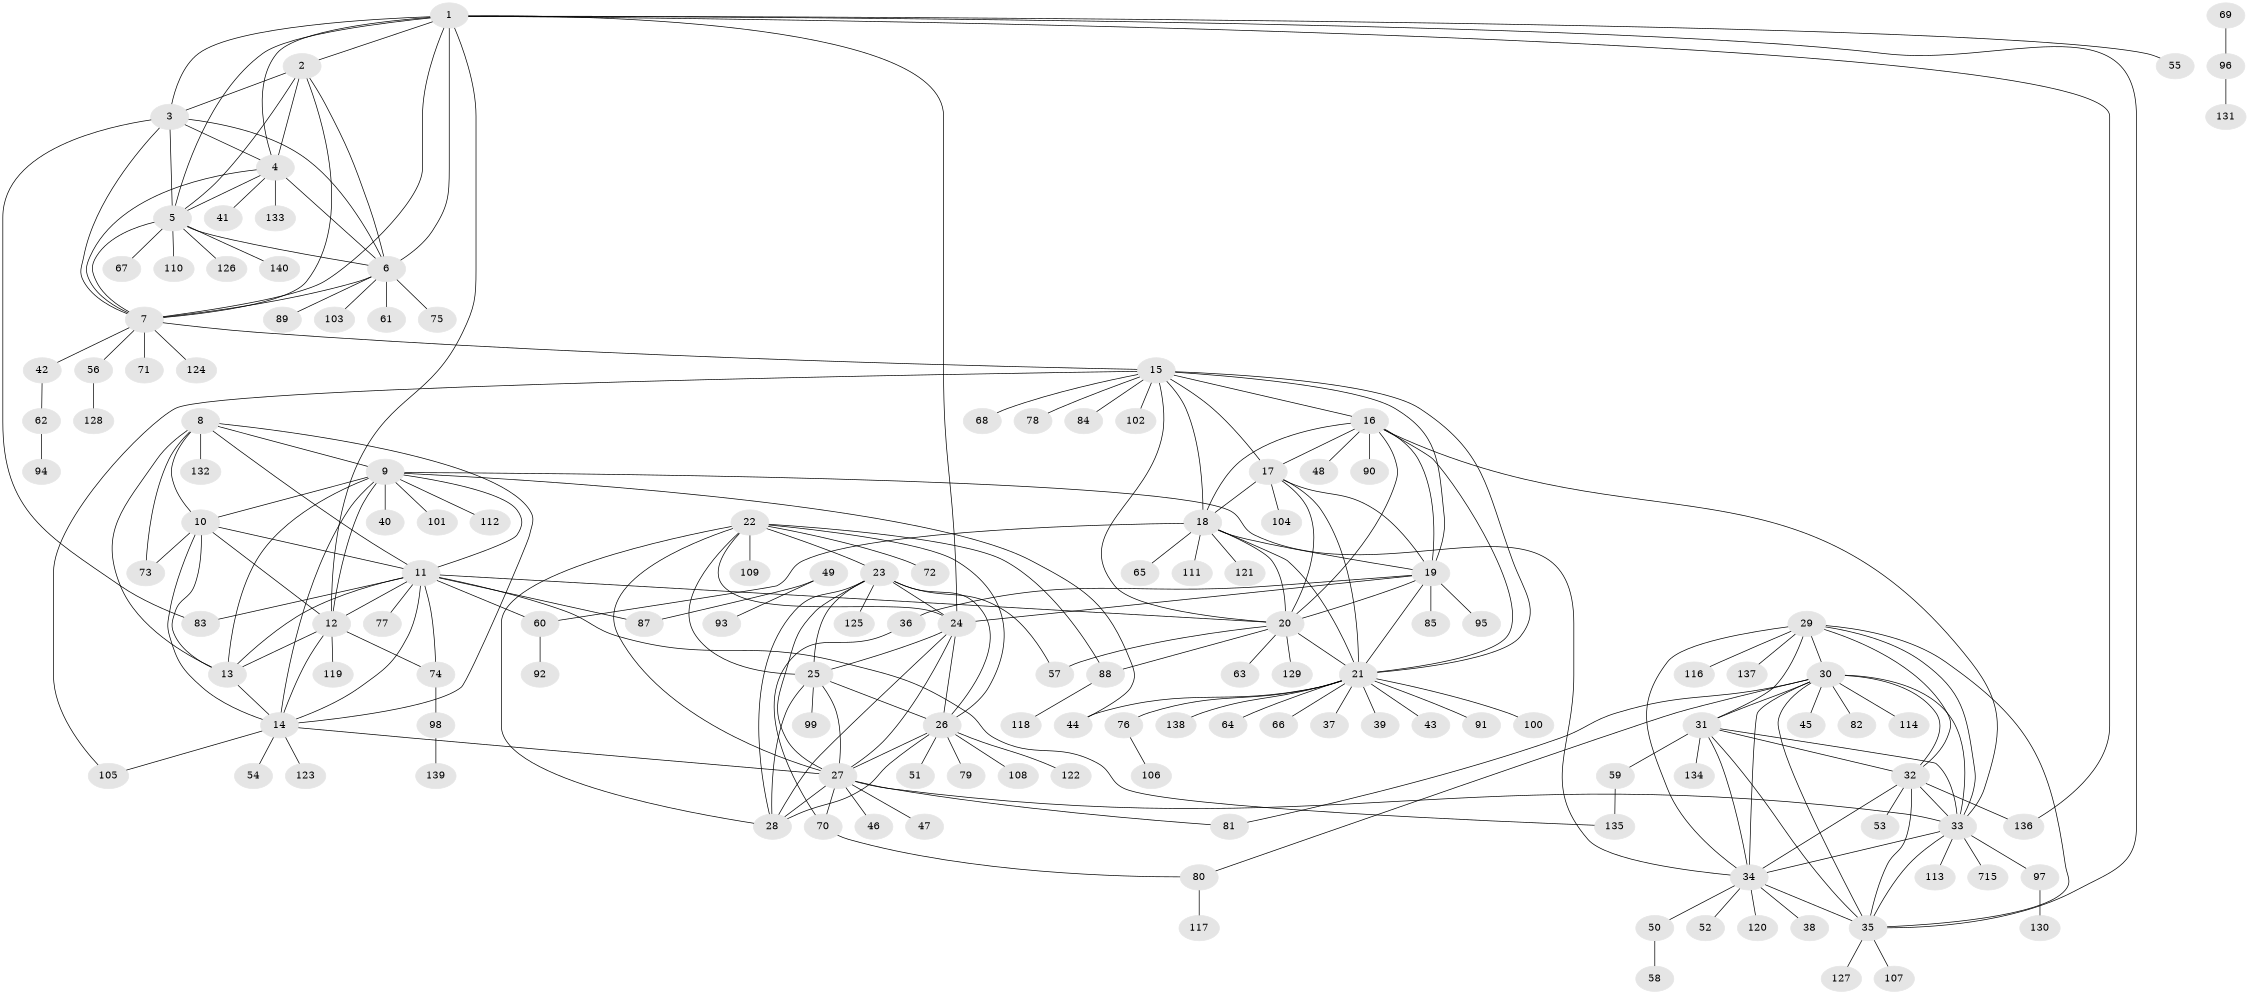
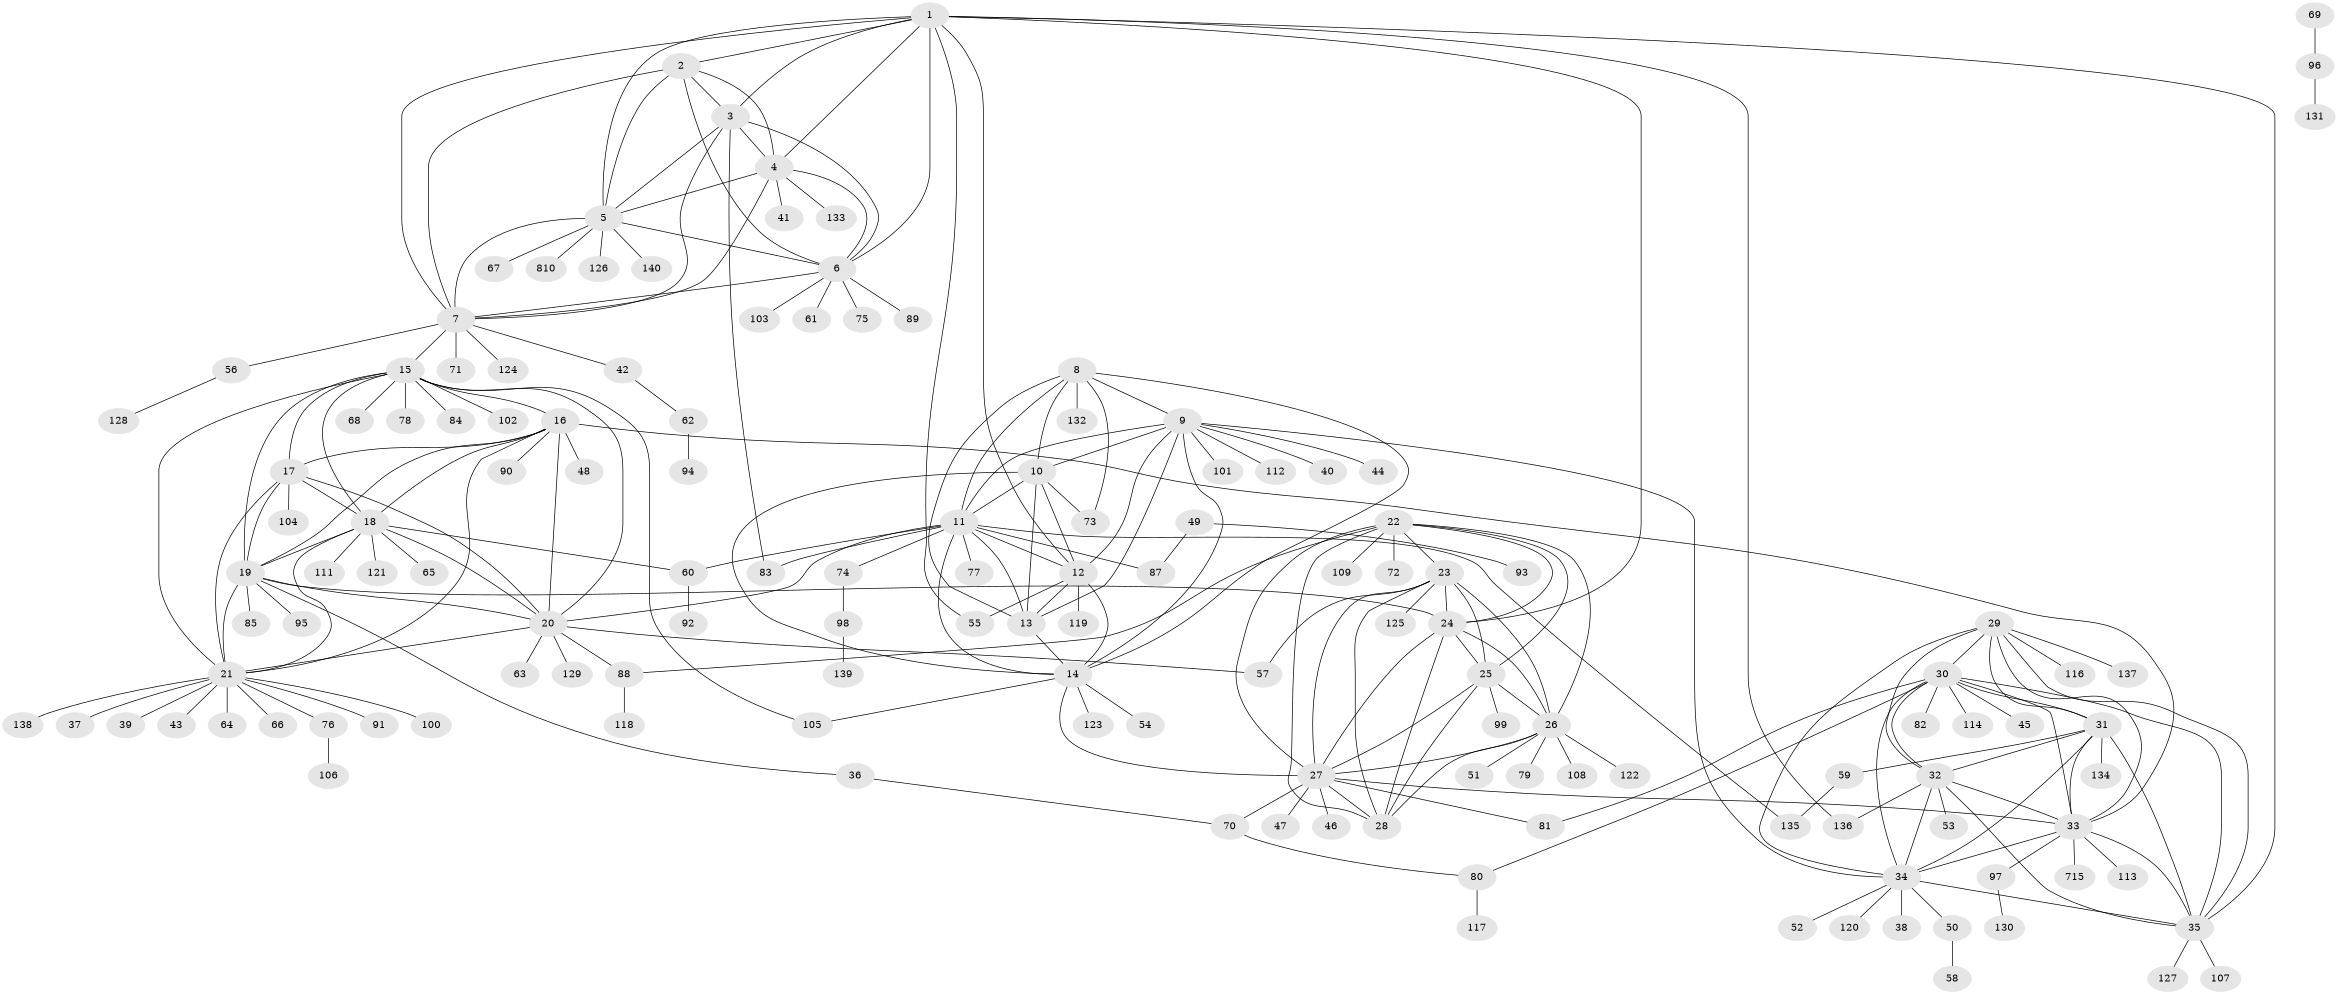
  graph {
    node [color=gray90 style=filled]
    1
    2
    3
    4
    5
    6
    7
    12
    24
    35
    55
    136
    83
    41
    133
    67
-   110
+   110 [label=810]
    126
    140
    61
    75
    89
    103
    15
    42
    56
    71
    124
    13
    14
    119
    27
    25
    26
    28
    107
    127
    20
    105
    16
    17
    18
    19
    21
    68
    78
    84
    102
    62
    128
    8
    9
    10
    11
    132
    73
    34
    40
    44
    101
    112
    60
    74
    77
    87
    135
    54
    123
    38
    50
    52
    120
    57
    63
    88
    129
    92
    98
    33
    46
    47
    70
    81
    48
    90
    104
    65
    111
    121
    36
    85
    95
    37
    39
    43
    64
    66
    76
    91
    100
    138
    97
    113
    n104 [label=715]
    118
    106
    22
    23
    72
    109
    125
    99
    51
    79
    108
    122
    49
    93
    80
    29
    30
    31
    32
    116
    137
    45
    82
    114
    59
    134
    53
    117
    130
    58
    94
    69
    96
    131
    139
    1 -- 2
    1 -- 3
    1 -- 4
    1 -- 5
    1 -- 6
    1 -- 7
    1 -- 12
    1 -- 24
    1 -- 35
    1 -- 55
    1 -- 136
    2 -- 3
    2 -- 4
    2 -- 5
    2 -- 6
    2 -- 7
    3 -- 4
    3 -- 5
    3 -- 6
    3 -- 7
    3 -- 83
    4 -- 5
    4 -- 6
    4 -- 7
    4 -- 41
    4 -- 133
    5 -- 6
    5 -- 7
    5 -- 67
    5 -- 110
    5 -- 126
    5 -- 140
    6 -- 7
    6 -- 61
    6 -- 75
    6 -- 89
    6 -- 103
    7 -- 15
    7 -- 42
    7 -- 56
    7 -- 71
    7 -- 124
-   12 -- 74
+   12 -- 55
    12 -- 13
    12 -- 14
    12 -- 119
    24 -- 27
    24 -- 25
    24 -- 26
    24 -- 28
    35 -- 107
    35 -- 127
    15 -- 20
    15 -- 105
    15 -- 16
    15 -- 17
    15 -- 18
    15 -- 19
    15 -- 21
    15 -- 68
    15 -- 78
    15 -- 84
    15 -- 102
    42 -- 62
    56 -- 128
    13 -- 14
    14 -- 27
    14 -- 105
    14 -- 54
    14 -- 123
    27 -- 28
    27 -- 33
    27 -- 46
    27 -- 47
    27 -- 70
    27 -- 81
    25 -- 27
    25 -- 26
    25 -- 28
    25 -- 99
    26 -- 27
    26 -- 28
    26 -- 51
    26 -- 79
    26 -- 108
    26 -- 122
    20 -- 21
    20 -- 57
    20 -- 63
    20 -- 88
    20 -- 129
    16 -- 20
    16 -- 17
    16 -- 18
    16 -- 19
    16 -- 21
    16 -- 33
    16 -- 48
    16 -- 90
    17 -- 20
    17 -- 18
    17 -- 19
    17 -- 21
    17 -- 104
    18 -- 20
    18 -- 19
    18 -- 21
    18 -- 60
    18 -- 65
    18 -- 111
    18 -- 121
    19 -- 24
    19 -- 20
    19 -- 21
    19 -- 36
    19 -- 85
    19 -- 95
-   21 -- 44
    21 -- 37
    21 -- 39
    21 -- 43
    21 -- 64
    21 -- 66
    21 -- 76
    21 -- 91
    21 -- 100
    21 -- 138
    62 -- 94
    8 -- 13
    8 -- 14
    8 -- 9
    8 -- 10
    8 -- 11
    8 -- 132
    8 -- 73
    9 -- 12
    9 -- 13
    9 -- 14
    9 -- 10
    9 -- 11
    9 -- 34
    9 -- 40
    9 -- 44
    9 -- 101
    9 -- 112
    10 -- 12
    10 -- 13
    10 -- 14
    10 -- 11
    10 -- 73
    11 -- 12
    11 -- 83
    11 -- 13
    11 -- 14
    11 -- 20
    11 -- 60
    11 -- 74
    11 -- 77
    11 -- 87
    11 -- 135
    34 -- 35
    34 -- 38
    34 -- 50
    34 -- 52
    34 -- 120
    60 -- 92
    74 -- 98
    50 -- 58
    88 -- 118
    98 -- 139
    33 -- 35
    33 -- 34
    33 -- 97
    33 -- 113
    33 -- n104
    70 -- 80
    36 -- 70
    76 -- 106
    97 -- 130
    22 -- 24
    22 -- 27
    22 -- 25
    22 -- 26
    22 -- 28
    22 -- 88
    22 -- 23
    22 -- 72
    22 -- 109
    23 -- 24
    23 -- 27
    23 -- 25
    23 -- 26
    23 -- 28
    23 -- 57
    23 -- 125
    49 -- 87
    49 -- 93
    80 -- 117
    29 -- 35
    29 -- 34
    29 -- 33
    29 -- 30
    29 -- 31
    29 -- 32
    29 -- 116
    29 -- 137
    30 -- 35
    30 -- 34
    30 -- 33
    30 -- 81
    30 -- 80
    30 -- 31
    30 -- 32
    30 -- 45
    30 -- 82
    30 -- 114
    31 -- 35
    31 -- 34
    31 -- 33
    31 -- 32
    31 -- 59
    31 -- 134
    32 -- 35
    32 -- 136
    32 -- 34
    32 -- 33
    32 -- 53
    59 -- 135
    69 -- 96
    96 -- 131
  }
